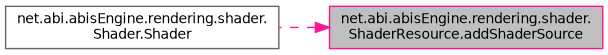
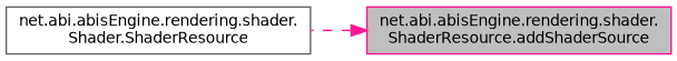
  digraph {
    rankdir=RL
    node [fontname=Helvetica fontsize=10 shape=record style=filled]
    n1 [color=deeppink fillcolor=grey75 fontcolor=black height=0.2 label="net.abi.abisEngine.rendering.shader.\lShaderResource.addShaderSource" width=0.4]
-   n2 [color=gray40 fillcolor=white height=0.2 label="net.abi.abisEngine.rendering.shader.\lShader.Shader" width=0.4]
+   n2 [color=gray40 fillcolor=white height=0.2 label="net.abi.abisEngine.rendering.shader.\lShader.ShaderResource" width=0.4]
    n1 -> n2 [color=deeppink dir=back fontname=Helvetica fontsize=10 labelfontname=Helvetica labelfontsize=10 style=dashed]
  }
